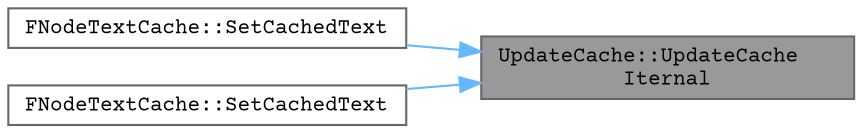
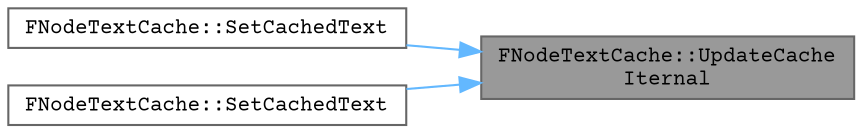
  digraph {
    rankdir=RL
    fontname="Courier Prime"
    node [color=grey40 fillcolor=white fontname="Courier Prime" fontsize=10 shape=box style=filled]
    edge [color=steelblue1 dir=back fontname="Courier Prime" fontsize=10 labelfontname=Helvetica labelfontsize=10 style=solid]
-   n1 [color=gray40 fillcolor=grey60 fontcolor=black height=0.2 label="UpdateCache::UpdateCache\lIternal" width=0.4]
+   n1 [color=gray40 fillcolor=grey60 fontcolor=black height=0.2 label="FNodeTextCache::UpdateCache\lIternal" width=0.4]
    n2 [height=0.2 label="FNodeTextCache::SetCachedText" width=0.4]
    n3 [height=0.2 label="FNodeTextCache::SetCachedText" width=0.4]
    n1 -> n2
    n1 -> n3
  }
